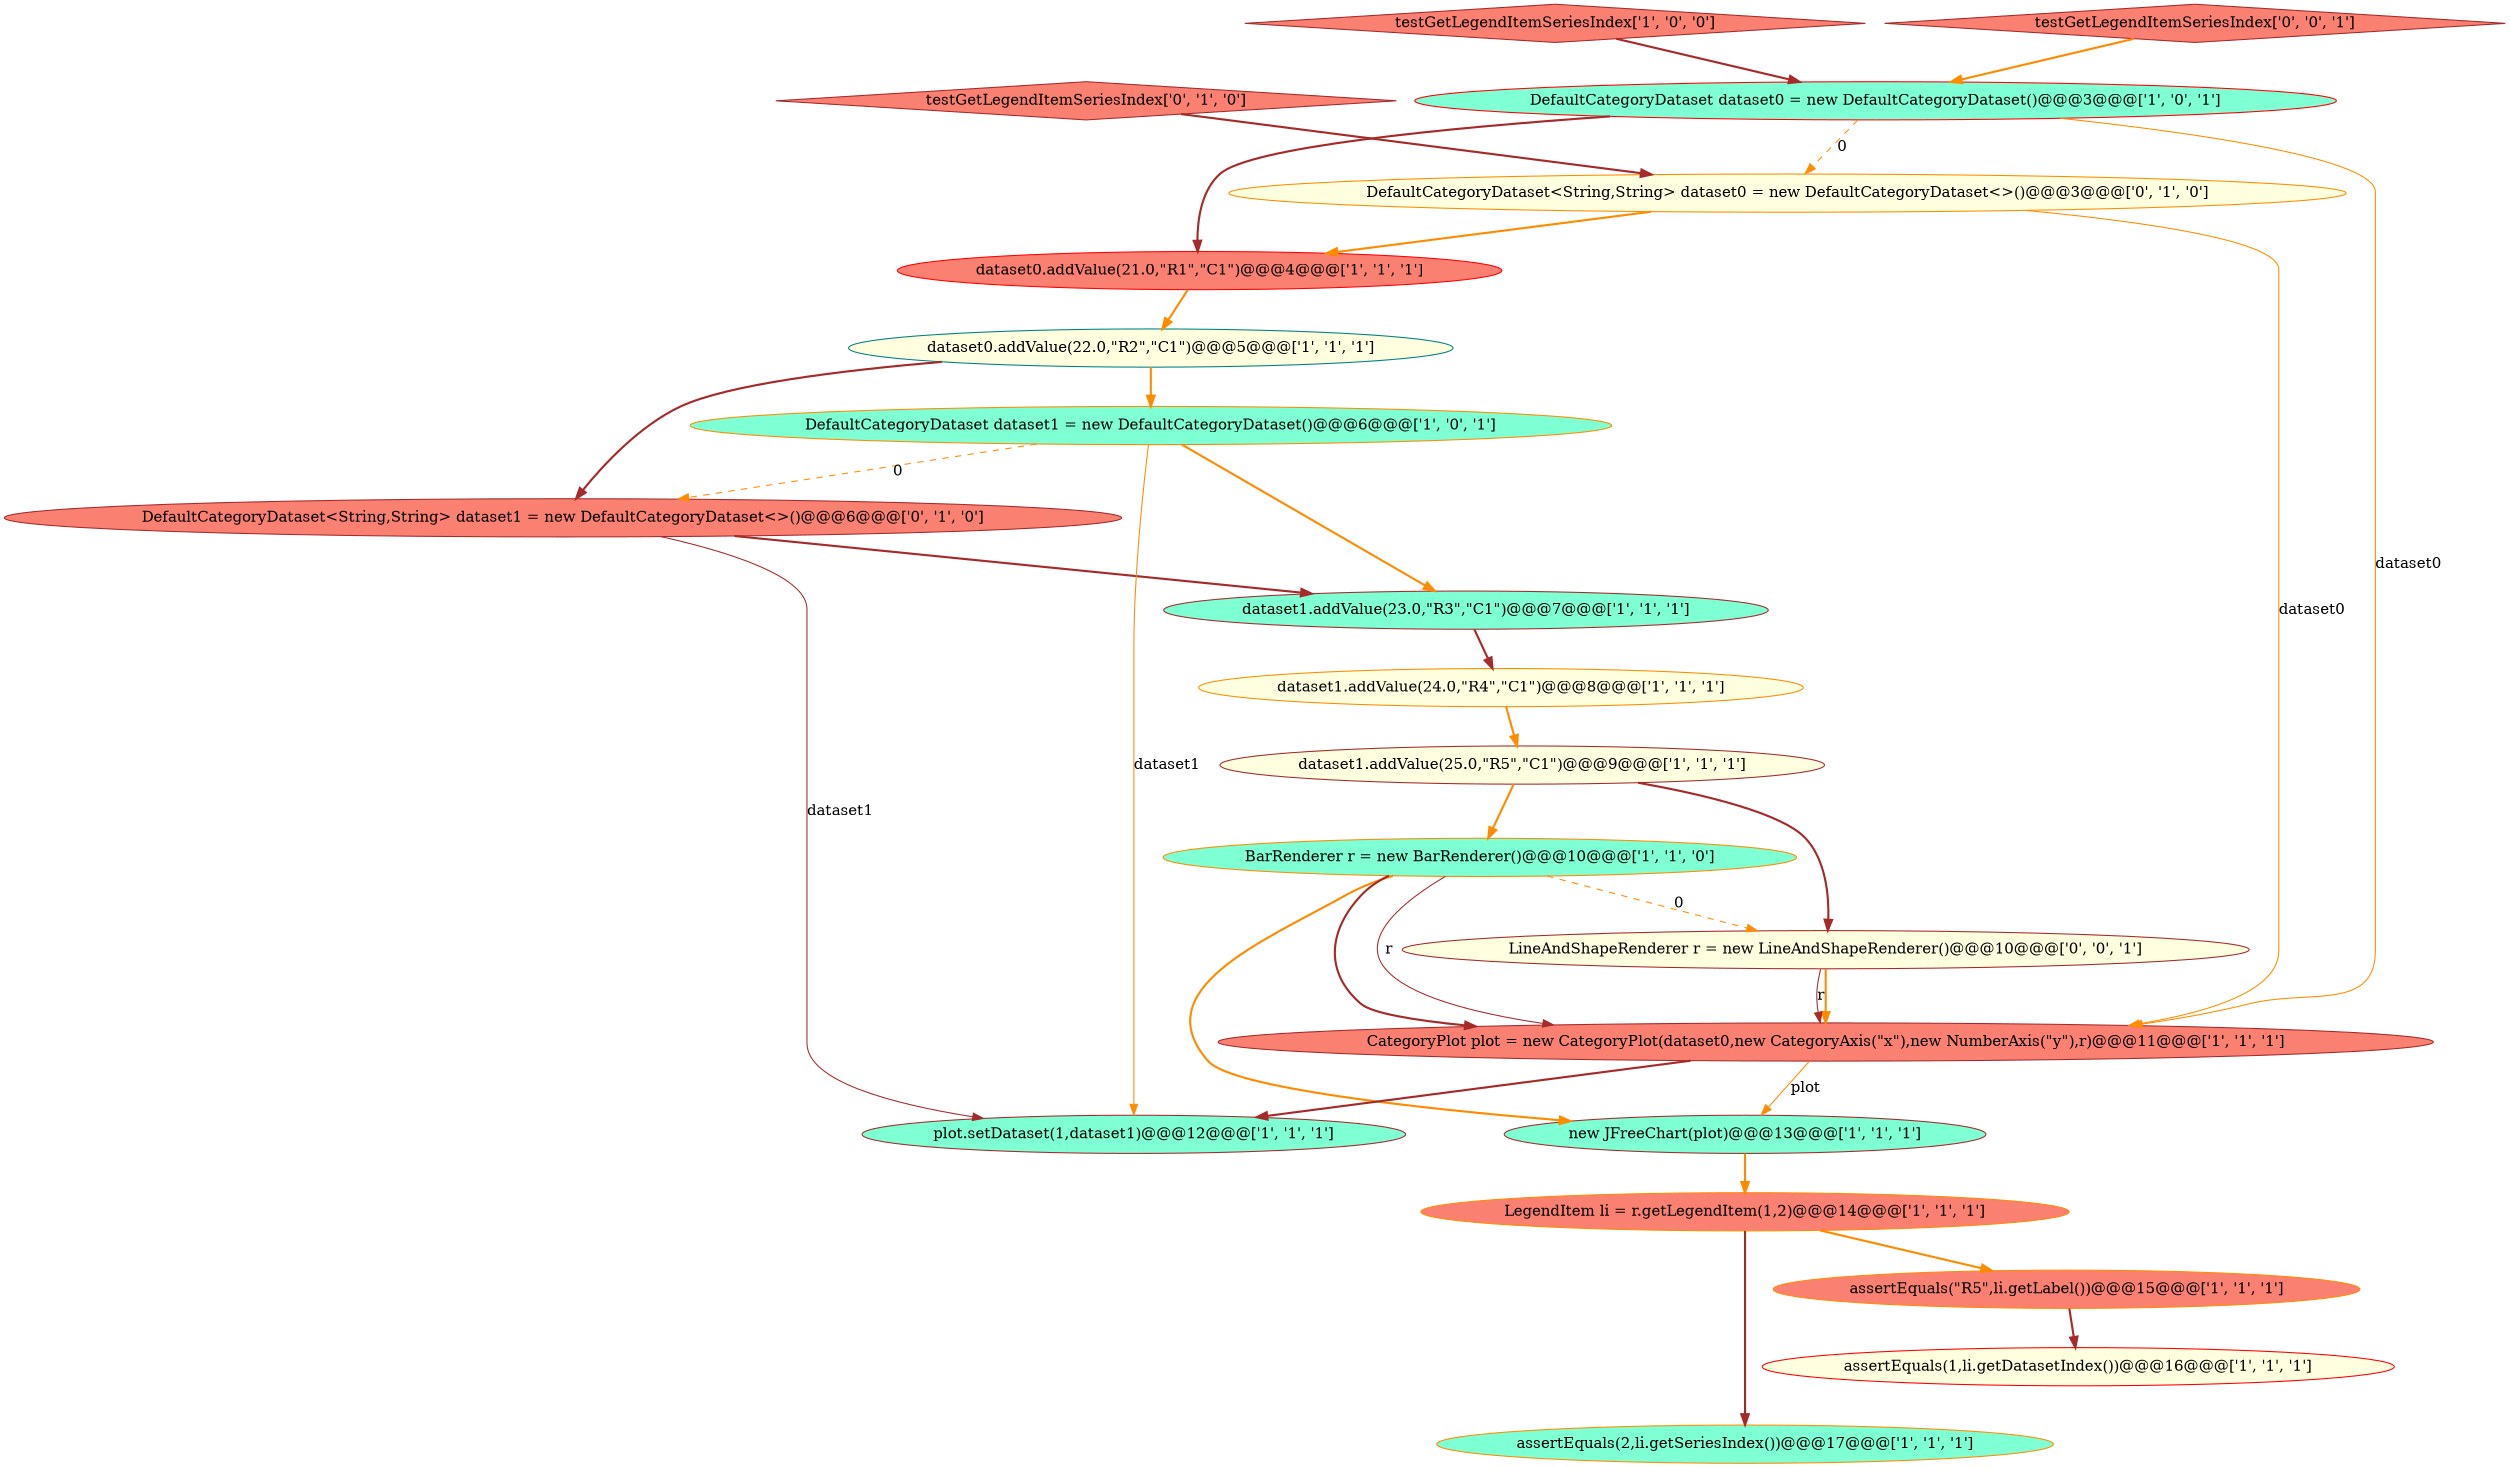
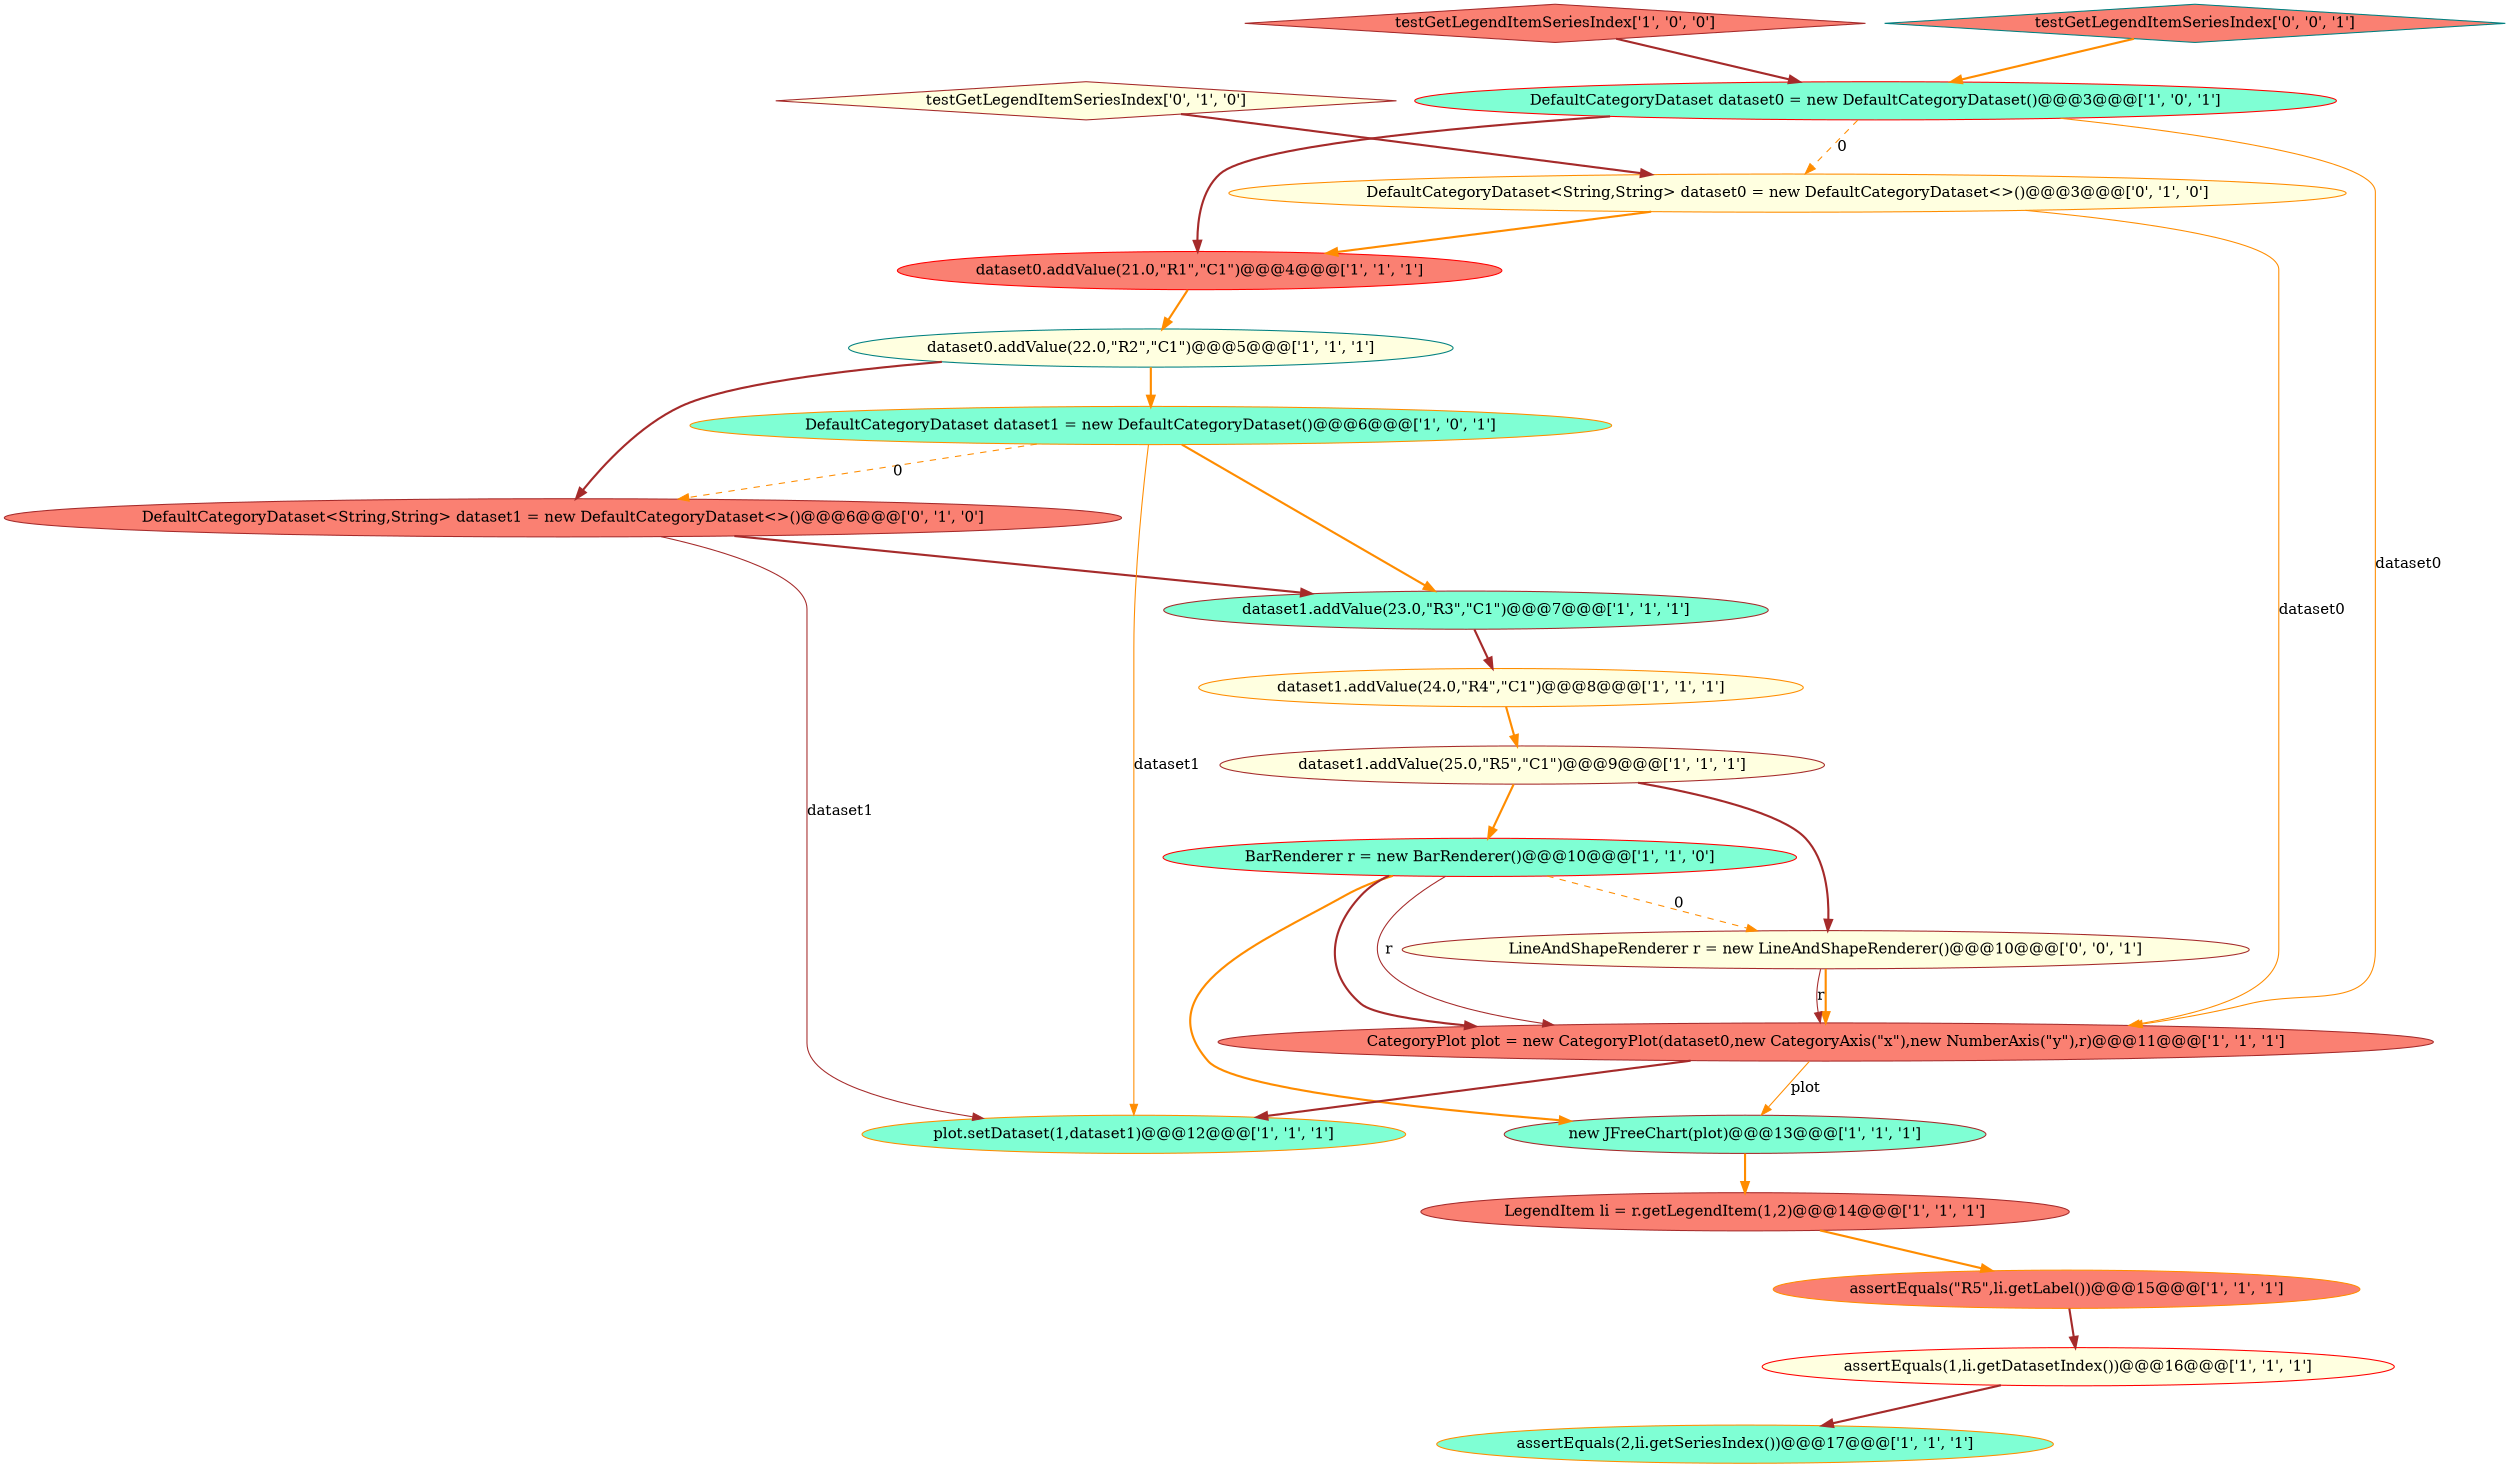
  digraph {
    node [color=brown fillcolor=salmon shape=ellipse style=filled]
    edge [color=darkorange style=bold]
    n1 [color=darkorange fillcolor=lightyellow label="dataset1.addValue(24.0,\"R4\",\"C1\")@@@8@@@['1', '1', '1']"]
    n2 [fillcolor=lightyellow label="dataset1.addValue(25.0,\"R5\",\"C1\")@@@9@@@['1', '1', '1']"]
-   n3 [color=darkorange fillcolor=aquamarine label="BarRenderer r = new BarRenderer()@@@10@@@['1', '1', '0']"]
+   n3 [color=red fillcolor=aquamarine label="BarRenderer r = new BarRenderer()@@@10@@@['1', '1', '0']"]
    n4 [fillcolor=lightyellow label="LineAndShapeRenderer r = new LineAndShapeRenderer()@@@10@@@['0', '0', '1']"]
    n5 [color=red fillcolor=lightyellow label="assertEquals(1,li.getDatasetIndex())@@@16@@@['1', '1', '1']"]
    n6 [color=darkorange fillcolor=aquamarine label="assertEquals(2,li.getSeriesIndex())@@@17@@@['1', '1', '1']"]
-   n7 [fillcolor=aquamarine label="plot.setDataset(1,dataset1)@@@12@@@['1', '1', '1']"]
+   n7 [color=darkorange fillcolor=aquamarine label="plot.setDataset(1,dataset1)@@@12@@@['1', '1', '1']"]
    n8 [fillcolor=aquamarine label="new JFreeChart(plot)@@@13@@@['1', '1', '1']"]
-   n9 [color=darkorange label="LegendItem li = r.getLegendItem(1,2)@@@14@@@['1', '1', '1']"]
+   n9 [label="LegendItem li = r.getLegendItem(1,2)@@@14@@@['1', '1', '1']"]
    n10 [color=red label="dataset0.addValue(21.0,\"R1\",\"C1\")@@@4@@@['1', '1', '1']"]
    n11 [color=teal fillcolor=lightyellow label="dataset0.addValue(22.0,\"R2\",\"C1\")@@@5@@@['1', '1', '1']"]
    n12 [label="DefaultCategoryDataset<String,String> dataset1 = new DefaultCategoryDataset<>()@@@6@@@['0', '1', '0']"]
    n13 [color=darkorange fillcolor=aquamarine label="DefaultCategoryDataset dataset1 = new DefaultCategoryDataset()@@@6@@@['1', '0', '1']"]
    n14 [label="testGetLegendItemSeriesIndex['1', '0', '0']" shape=diamond]
    n15 [color=red fillcolor=aquamarine label="DefaultCategoryDataset dataset0 = new DefaultCategoryDataset()@@@3@@@['1', '0', '1']"]
    n16 [label="CategoryPlot plot = new CategoryPlot(dataset0,new CategoryAxis(\"x\"),new NumberAxis(\"y\"),r)@@@11@@@['1', '1', '1']"]
    n17 [color=darkorange fillcolor=lightyellow label="DefaultCategoryDataset<String,String> dataset0 = new DefaultCategoryDataset<>()@@@3@@@['0', '1', '0']"]
    n18 [color=darkorange label="assertEquals(\"R5\",li.getLabel())@@@15@@@['1', '1', '1']"]
-   n19 [label="testGetLegendItemSeriesIndex['0', '1', '0']" shape=diamond]
+   n19 [fillcolor=lightyellow label="testGetLegendItemSeriesIndex['0', '1', '0']" shape=diamond]
    n20 [fillcolor=aquamarine label="dataset1.addValue(23.0,\"R3\",\"C1\")@@@7@@@['1', '1', '1']"]
-   n21 [label="testGetLegendItemSeriesIndex['0', '0', '1']" shape=diamond]
+   n21 [color=teal label="testGetLegendItemSeriesIndex['0', '0', '1']" shape=diamond]
    n1 -> n2
    n2 -> n3
    n2 -> n4 [color=brown]
    n3 -> n4 [label=0 style=dashed]
    n3 -> n8
    n3 -> n16 [color=brown]
    n3 -> n16 [color=brown label=r style=solid]
    n4 -> n16
    n4 -> n16 [color=brown label=r style=solid]
-   n9 -> n6 [color=brown]
+   n5 -> n6 [color=brown]
    n8 -> n9
    n9 -> n18
    n10 -> n11
    n11 -> n12 [color=brown]
    n11 -> n13
    n12 -> n7 [color=brown label=dataset1 style=solid]
    n12 -> n20 [color=brown]
    n13 -> n7 [label=dataset1 style=solid]
    n13 -> n12 [label=0 style=dashed]
    n13 -> n20
    n14 -> n15 [color=brown]
    n15 -> n10 [color=brown]
    n15 -> n16 [label=dataset0 style=solid]
    n15 -> n17 [label=0 style=dashed]
    n16 -> n7 [color=brown]
    n16 -> n8 [label=plot style=solid]
    n17 -> n10
    n17 -> n16 [label=dataset0 style=solid]
    n18 -> n5 [color=brown]
    n19 -> n17 [color=brown]
    n20 -> n1 [color=brown]
    n21 -> n15
  }
